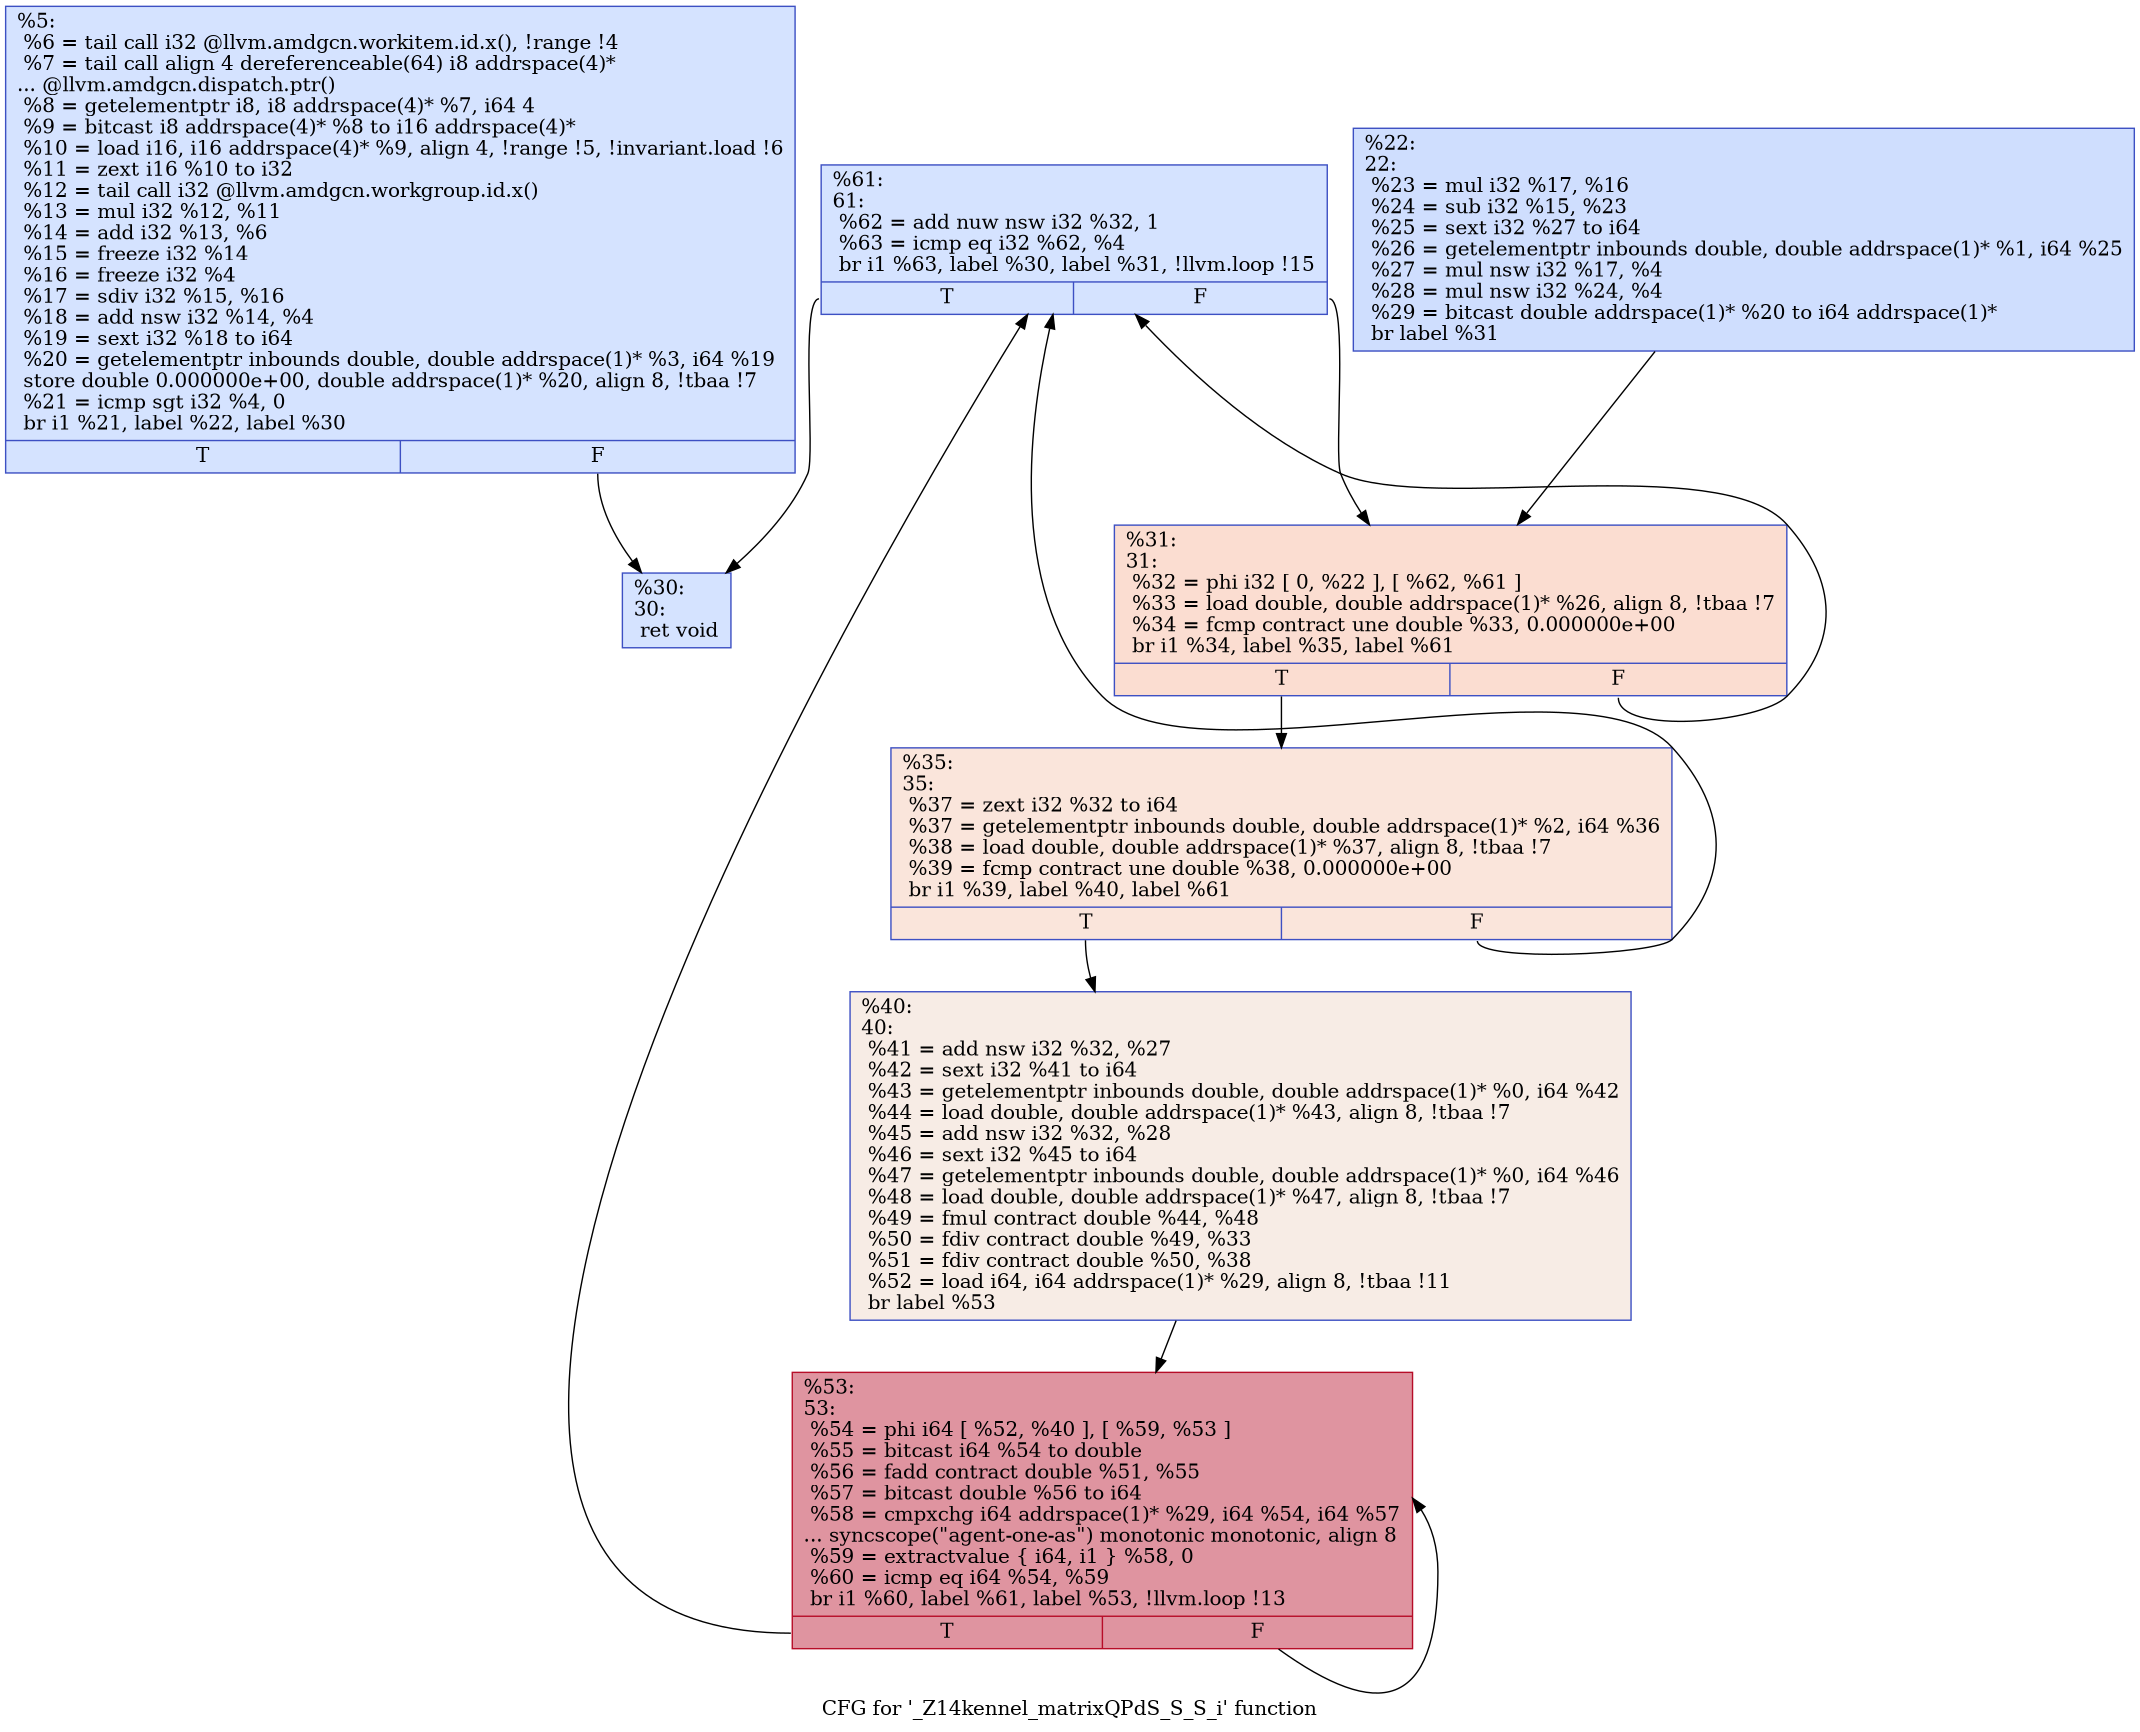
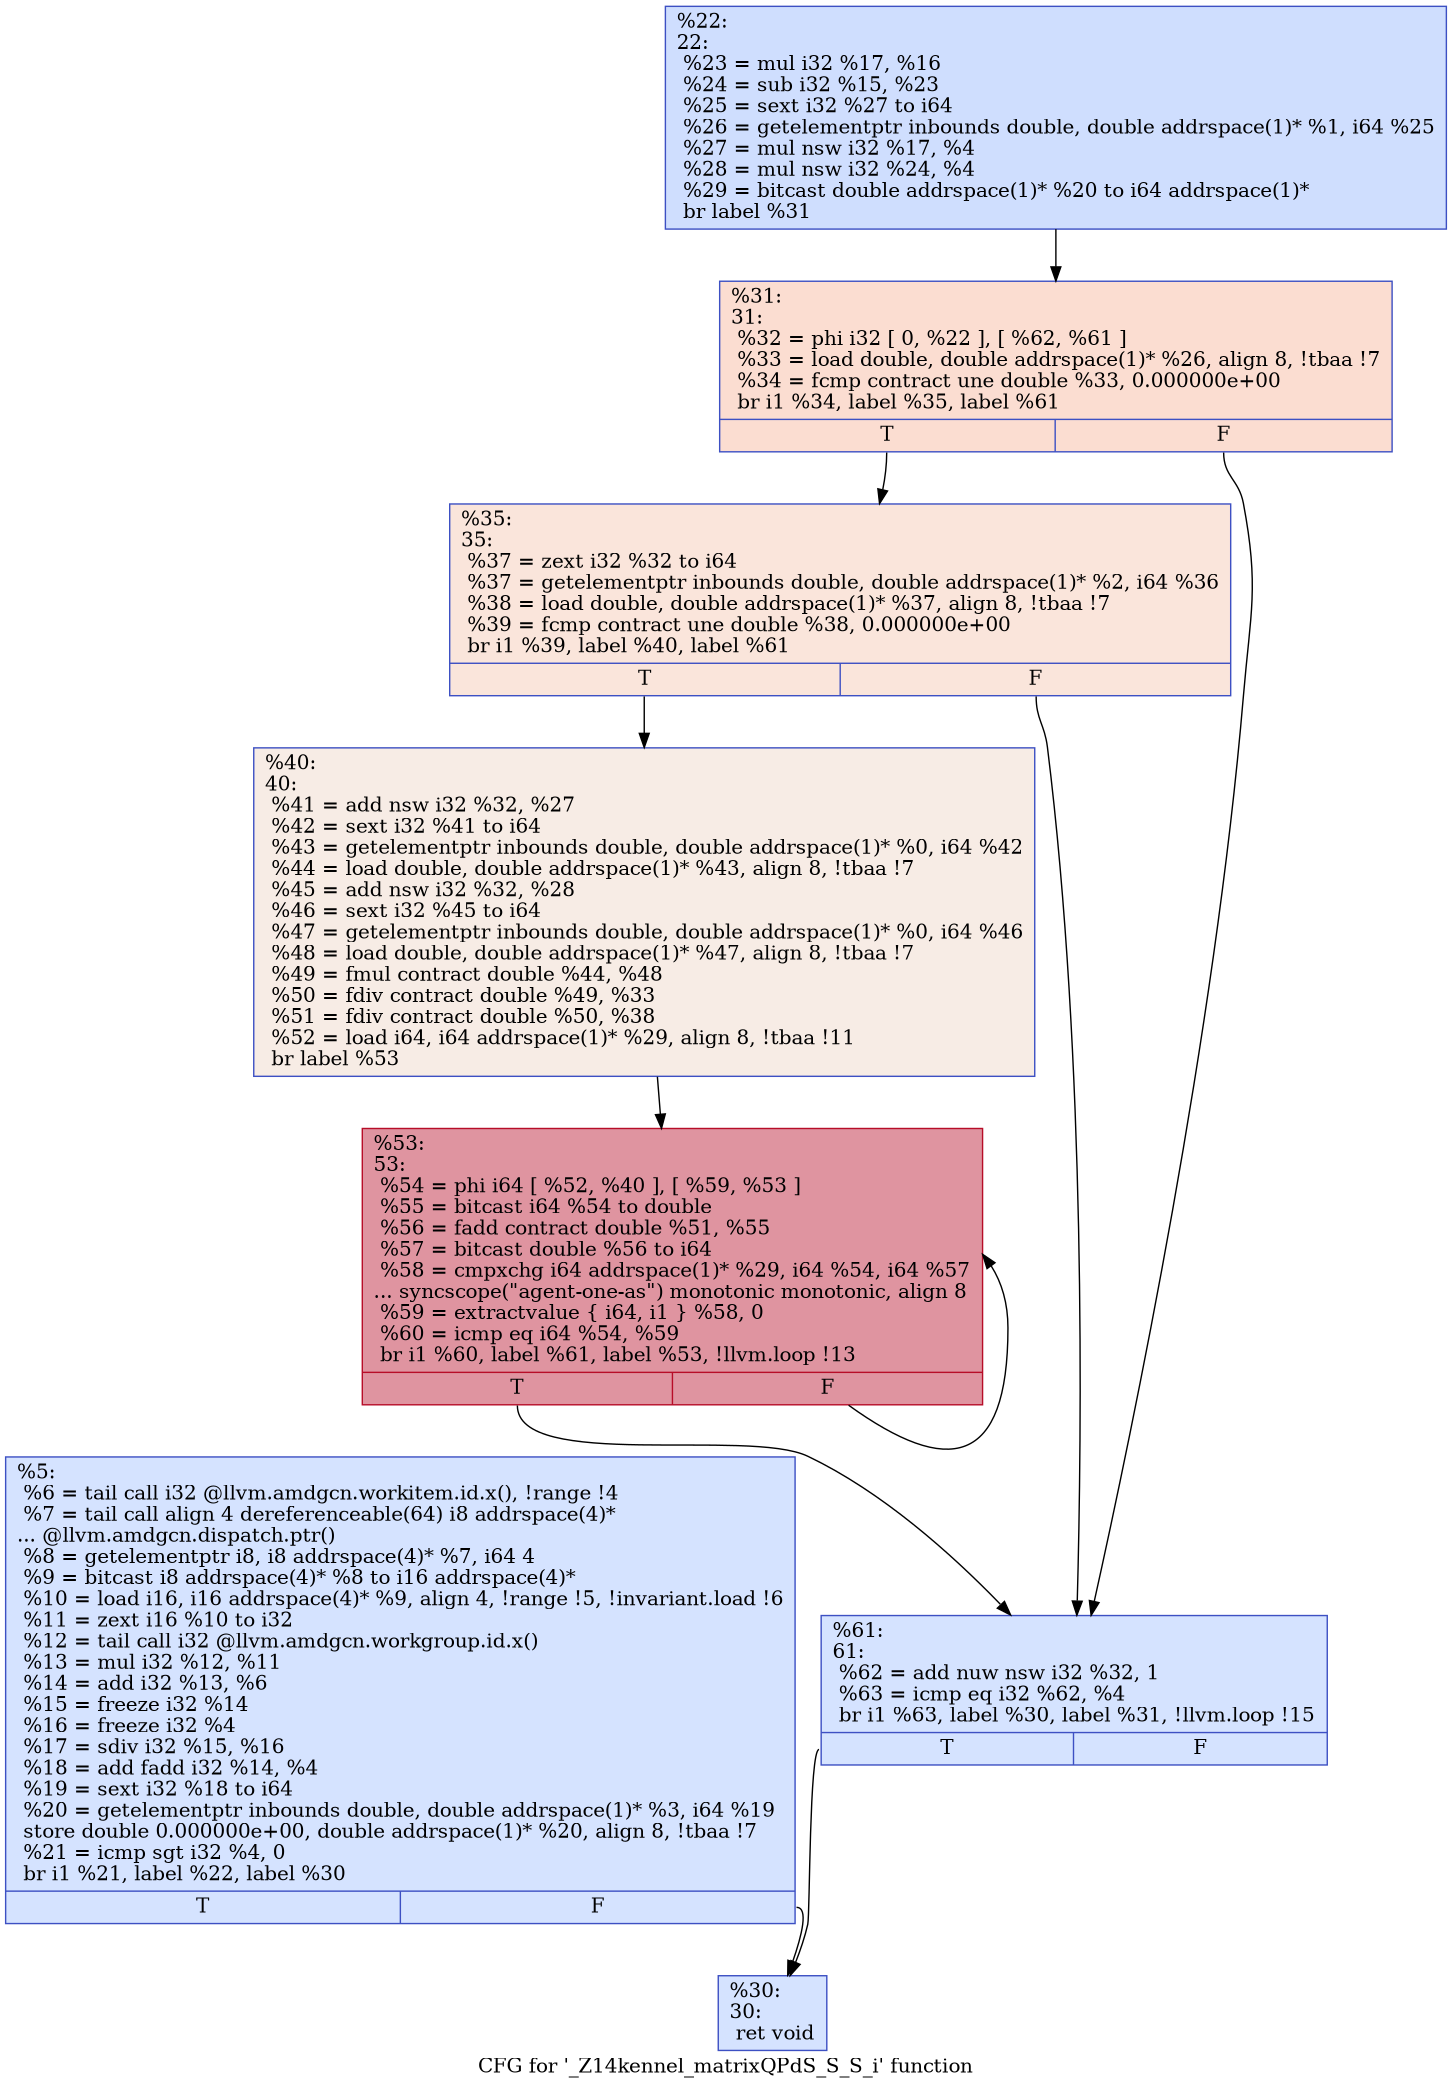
  digraph {
    label="CFG for '_Z14kennel_matrixQPdS_S_S_i' function"
    node [color="#3d50c3ff" fillcolor="#a1c0ff70" shape=record style=filled]
    edge [tailport=s0]
-   n1 [label="{%5:\l  %6 = tail call i32 @llvm.amdgcn.workitem.id.x(), !range !4\l  %7 = tail call align 4 dereferenceable(64) i8 addrspace(4)*\l... @llvm.amdgcn.dispatch.ptr()\l  %8 = getelementptr i8, i8 addrspace(4)* %7, i64 4\l  %9 = bitcast i8 addrspace(4)* %8 to i16 addrspace(4)*\l  %10 = load i16, i16 addrspace(4)* %9, align 4, !range !5, !invariant.load !6\l  %11 = zext i16 %10 to i32\l  %12 = tail call i32 @llvm.amdgcn.workgroup.id.x()\l  %13 = mul i32 %12, %11\l  %14 = add i32 %13, %6\l  %15 = freeze i32 %14\l  %16 = freeze i32 %4\l  %17 = sdiv i32 %15, %16\l  %18 = add nsw i32 %14, %4\l  %19 = sext i32 %18 to i64\l  %20 = getelementptr inbounds double, double addrspace(1)* %3, i64 %19\l  store double 0.000000e+00, double addrspace(1)* %20, align 8, !tbaa !7\l  %21 = icmp sgt i32 %4, 0\l  br i1 %21, label %22, label %30\l|{<s0>T|<s1>F}}"]
+   n1 [label="{%5:\l  %6 = tail call i32 @llvm.amdgcn.workitem.id.x(), !range !4\l  %7 = tail call align 4 dereferenceable(64) i8 addrspace(4)*\l... @llvm.amdgcn.dispatch.ptr()\l  %8 = getelementptr i8, i8 addrspace(4)* %7, i64 4\l  %9 = bitcast i8 addrspace(4)* %8 to i16 addrspace(4)*\l  %10 = load i16, i16 addrspace(4)* %9, align 4, !range !5, !invariant.load !6\l  %11 = zext i16 %10 to i32\l  %12 = tail call i32 @llvm.amdgcn.workgroup.id.x()\l  %13 = mul i32 %12, %11\l  %14 = add i32 %13, %6\l  %15 = freeze i32 %14\l  %16 = freeze i32 %4\l  %17 = sdiv i32 %15, %16\l  %18 = add fadd i32 %14, %4\l  %19 = sext i32 %18 to i64\l  %20 = getelementptr inbounds double, double addrspace(1)* %3, i64 %19\l  store double 0.000000e+00, double addrspace(1)* %20, align 8, !tbaa !7\l  %21 = icmp sgt i32 %4, 0\l  br i1 %21, label %22, label %30\l|{<s0>T|<s1>F}}"]
    n2 [label="{%30:\l30:                                               \l  ret void\l}"]
    n3 [fillcolor="#93b5fe70" label="{%22:\l22:                                               \l  %23 = mul i32 %17, %16\l  %24 = sub i32 %15, %23\l  %25 = sext i32 %27 to i64\l  %26 = getelementptr inbounds double, double addrspace(1)* %1, i64 %25\l  %27 = mul nsw i32 %17, %4\l  %28 = mul nsw i32 %24, %4\l  %29 = bitcast double addrspace(1)* %20 to i64 addrspace(1)*\l  br label %31\l}"]
    n4 [fillcolor="#f7b39670" label="{%31:\l31:                                               \l  %32 = phi i32 [ 0, %22 ], [ %62, %61 ]\l  %33 = load double, double addrspace(1)* %26, align 8, !tbaa !7\l  %34 = fcmp contract une double %33, 0.000000e+00\l  br i1 %34, label %35, label %61\l|{<s0>T|<s1>F}}"]
    n5 [fillcolor="#f4c5ad70" label="{%35:\l35:                                               \l  %37 = zext i32 %32 to i64\l  %37 = getelementptr inbounds double, double addrspace(1)* %2, i64 %36\l  %38 = load double, double addrspace(1)* %37, align 8, !tbaa !7\l  %39 = fcmp contract une double %38, 0.000000e+00\l  br i1 %39, label %40, label %61\l|{<s0>T|<s1>F}}"]
    n6 [label="{%61:\l61:                                               \l  %62 = add nuw nsw i32 %32, 1\l  %63 = icmp eq i32 %62, %4\l  br i1 %63, label %30, label %31, !llvm.loop !15\l|{<s0>T|<s1>F}}"]
    n7 [fillcolor="#ecd3c570" label="{%40:\l40:                                               \l  %41 = add nsw i32 %32, %27\l  %42 = sext i32 %41 to i64\l  %43 = getelementptr inbounds double, double addrspace(1)* %0, i64 %42\l  %44 = load double, double addrspace(1)* %43, align 8, !tbaa !7\l  %45 = add nsw i32 %32, %28\l  %46 = sext i32 %45 to i64\l  %47 = getelementptr inbounds double, double addrspace(1)* %0, i64 %46\l  %48 = load double, double addrspace(1)* %47, align 8, !tbaa !7\l  %49 = fmul contract double %44, %48\l  %50 = fdiv contract double %49, %33\l  %51 = fdiv contract double %50, %38\l  %52 = load i64, i64 addrspace(1)* %29, align 8, !tbaa !11\l  br label %53\l}"]
    n8 [color="#b70d28ff" fillcolor="#b70d2870" label="{%53:\l53:                                               \l  %54 = phi i64 [ %52, %40 ], [ %59, %53 ]\l  %55 = bitcast i64 %54 to double\l  %56 = fadd contract double %51, %55\l  %57 = bitcast double %56 to i64\l  %58 = cmpxchg i64 addrspace(1)* %29, i64 %54, i64 %57\l... syncscope(\"agent-one-as\") monotonic monotonic, align 8\l  %59 = extractvalue \{ i64, i1 \} %58, 0\l  %60 = icmp eq i64 %54, %59\l  br i1 %60, label %61, label %53, !llvm.loop !13\l|{<s0>T|<s1>F}}"]
    n1 -> n2 [tailport=s1]
    n3 -> n4
    n4 -> n5
    n4 -> n6 [tailport=s1]
    n5 -> n6 [tailport=s1]
    n5 -> n7
    n6 -> n2
-   n6 -> n4 [tailport=s1]
    n7 -> n8
    n8 -> n6
    n8 -> n8 [tailport=s1]
  }
